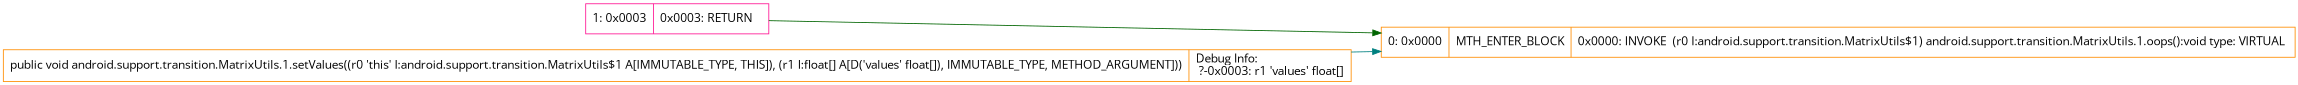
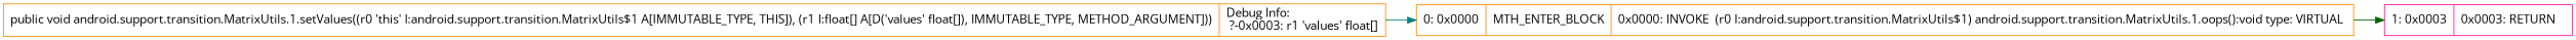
  digraph {
    rankdir=LR
    fontname="Open Sans"
    node [shape=record color=darkorange fontname="Open Sans"]
    edge [fontname="Open Sans"]
    n1 [label="{0\:\ 0x0000|MTH_ENTER_BLOCK\l|0x0000: INVOKE  (r0 I:android.support.transition.MatrixUtils$1) android.support.transition.MatrixUtils.1.oops():void type: VIRTUAL \l}"]
    n2 [label="{1\:\ 0x0003|0x0003: RETURN   \l}" color=deeppink]
    n3 [label="{public void android.support.transition.MatrixUtils.1.setValues((r0 'this' I:android.support.transition.MatrixUtils$1 A[IMMUTABLE_TYPE, THIS]), (r1 I:float[] A[D('values' float[]), IMMUTABLE_TYPE, METHOD_ARGUMENT]))  | Debug Info:\l  ?\-0x0003: r1 'values' float[]\l}"]
-   n2 -> n1 [color=darkgreen]
+   n1 -> n2 [color=darkgreen]
    n3 -> n1 [color=teal]
  }
